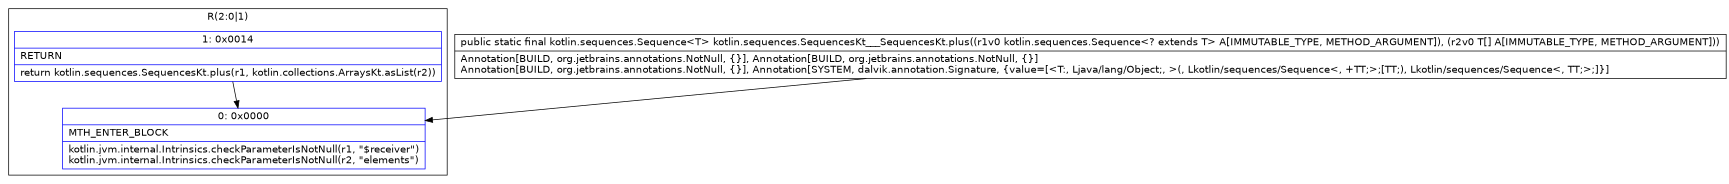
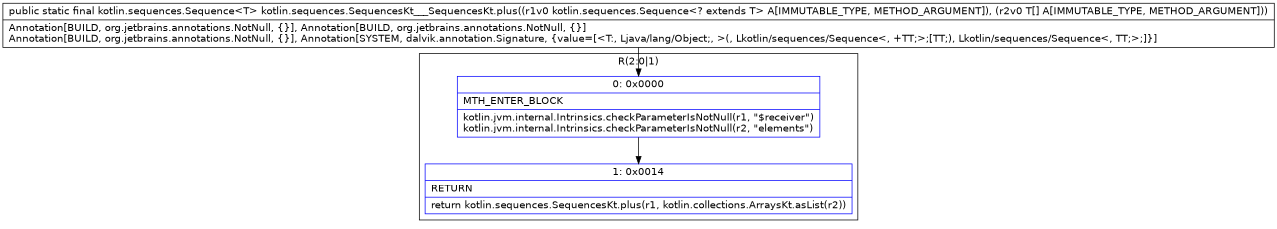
  digraph {
    fontname="DejaVu Sans"
    node [color=blue shape=record fontname="DejaVu Sans"]
    edge [fontname="DejaVu Sans"]
    n1 [label="{0\:\ 0x0000|MTH_ENTER_BLOCK\l|kotlin.jvm.internal.Intrinsics.checkParameterIsNotNull(r1, \"$receiver\")\lkotlin.jvm.internal.Intrinsics.checkParameterIsNotNull(r2, \"elements\")\l}"]
    n2 [label="{1\:\ 0x0014|RETURN\l|return kotlin.sequences.SequencesKt.plus(r1, kotlin.collections.ArraysKt.asList(r2))\l}"]
    n3 [label="{public static final kotlin.sequences.Sequence\<T\> kotlin.sequences.SequencesKt___SequencesKt.plus((r1v0 kotlin.sequences.Sequence\<? extends T\> A[IMMUTABLE_TYPE, METHOD_ARGUMENT]), (r2v0 T[] A[IMMUTABLE_TYPE, METHOD_ARGUMENT]))  | Annotation[BUILD, org.jetbrains.annotations.NotNull, \{\}], Annotation[BUILD, org.jetbrains.annotations.NotNull, \{\}]\lAnnotation[BUILD, org.jetbrains.annotations.NotNull, \{\}], Annotation[SYSTEM, dalvik.annotation.Signature, \{value=[\<T:, Ljava\/lang\/Object;, \>(, Lkotlin\/sequences\/Sequence\<, +TT;\>;[TT;), Lkotlin\/sequences\/Sequence\<, TT;\>;]\}]\l}" color=""]
    subgraph cluster_1 {
      label="R(2:0|1)"
      n1
      n2
    }
-   n2 -> n1
+   n1 -> n2
    n3 -> n1
  }
